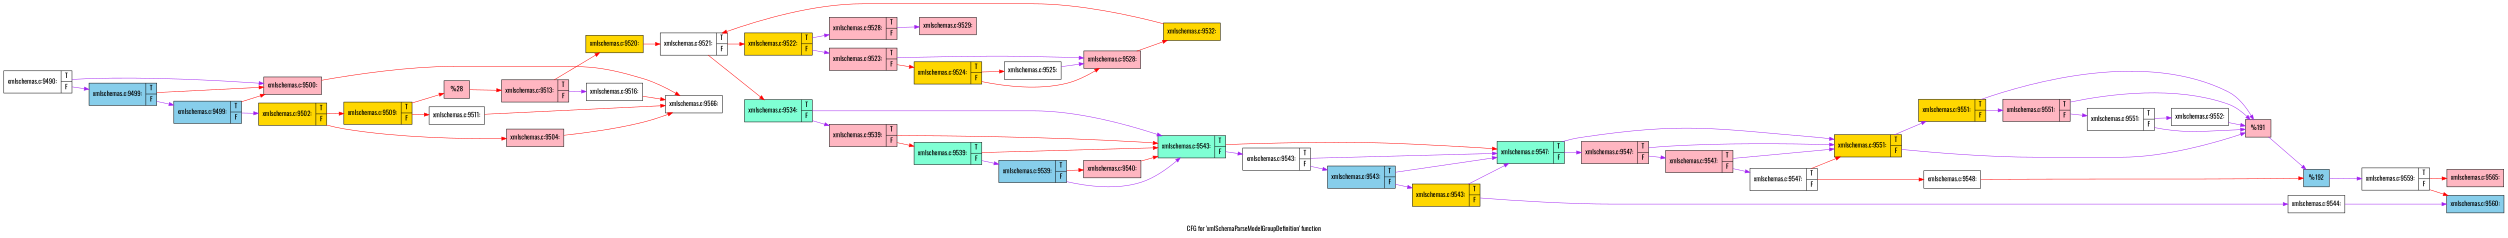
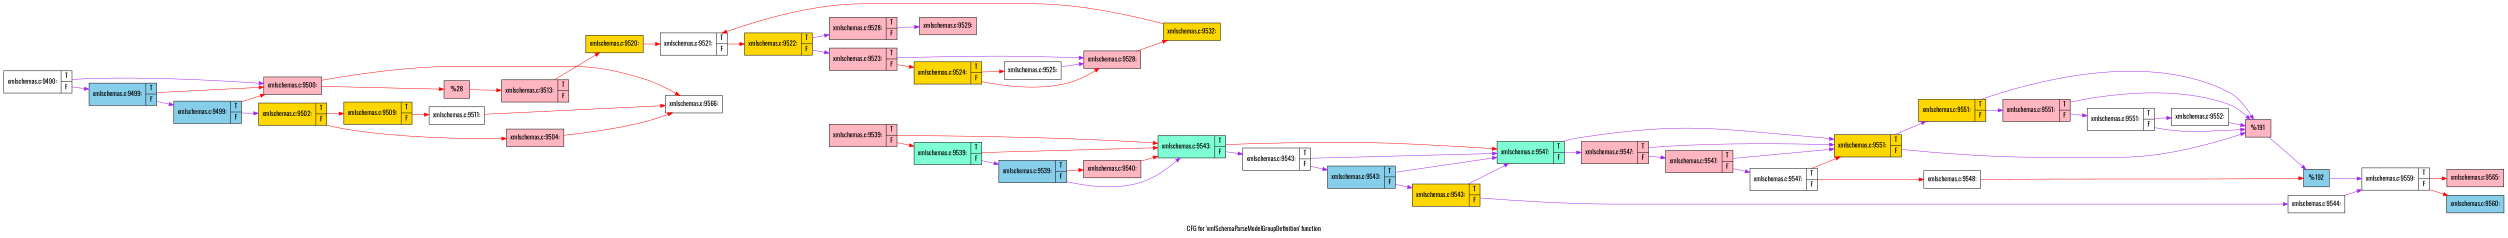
  digraph {
    fontname=Oswald
    label="CFG for 'xmlSchemaParseModelGroupDefinition' function"
    rankdir=LR
    node [fillcolor=lightpink fontname=Oswald shape=record style=filled]
    edge [color=purple fontname=Oswald]
    n1 [fillcolor=white label="{xmlschemas.c:9490:|{<s0>T|<s1>F}}"]
    n2 [label="{xmlschemas.c:9500:}"]
    n3 [fillcolor=skyblue label="{xmlschemas.c:9499:|{<s0>T|<s1>F}}"]
    n4 [fillcolor=white label="{xmlschemas.c:9566:}"]
    n5 [fillcolor=skyblue label="{xmlschemas.c:9499:|{<s0>T|<s1>F}}"]
    n6 [fillcolor=gold label="{xmlschemas.c:9502:|{<s0>T|<s1>F}}"]
    n7 [label="{xmlschemas.c:9504:}"]
    n8 [fillcolor=gold label="{xmlschemas.c:9509:|{<s0>T|<s1>F}}"]
    n9 [fillcolor=white label="{xmlschemas.c:9511:}"]
    n10 [label="{%28}"]
    n11 [label="{xmlschemas.c:9513:|{<s0>T|<s1>F}}"]
-   n12 [fillcolor=white label="{xmlschemas.c:9516:}"]
    n13 [fillcolor=gold label="{xmlschemas.c:9520:}"]
    n14 [fillcolor=white label="{xmlschemas.c:9521:|{<s0>T|<s1>F}}"]
    n15 [fillcolor=gold label="{xmlschemas.c:9522:|{<s0>T|<s1>F}}"]
-   n16 [fillcolor=aquamarine label="{xmlschemas.c:9534:|{<s0>T|<s1>F}}"]
    n17 [label="{xmlschemas.c:9523:|{<s0>T|<s1>F}}"]
    n18 [label="{xmlschemas.c:9528:|{<s0>T|<s1>F}}"]
    n19 [label="{xmlschemas.c:9539:|{<s0>T|<s1>F}}"]
    n20 [fillcolor=aquamarine label="{xmlschemas.c:9543:|{<s0>T|<s1>F}}"]
    n21 [label="{xmlschemas.c:9528:}"]
    n22 [fillcolor=gold label="{xmlschemas.c:9524:|{<s0>T|<s1>F}}"]
    n23 [label="{xmlschemas.c:9529:}"]
    n24 [fillcolor=aquamarine label="{xmlschemas.c:9539:|{<s0>T|<s1>F}}"]
    n25 [fillcolor=white label="{xmlschemas.c:9543:|{<s0>T|<s1>F}}"]
    n26 [fillcolor=aquamarine label="{xmlschemas.c:9547:|{<s0>T|<s1>F}}"]
    n27 [fillcolor=gold label="{xmlschemas.c:9532:}"]
    n28 [fillcolor=white label="{xmlschemas.c:9525:}"]
    n29 [fillcolor=skyblue label="{xmlschemas.c:9539:|{<s0>T|<s1>F}}"]
    n30 [fillcolor=skyblue label="{xmlschemas.c:9543:|{<s0>T|<s1>F}}"]
    n31 [label="{xmlschemas.c:9547:|{<s0>T|<s1>F}}"]
    n32 [fillcolor=gold label="{xmlschemas.c:9551:|{<s0>T|<s1>F}}"]
    n33 [label="{xmlschemas.c:9540:}"]
    n34 [fillcolor=gold label="{xmlschemas.c:9543:|{<s0>T|<s1>F}}"]
    n35 [label="{xmlschemas.c:9547:|{<s0>T|<s1>F}}"]
    n36 [fillcolor=gold label="{xmlschemas.c:9551:|{<s0>T|<s1>F}}"]
    n37 [label="{%191}"]
    n38 [fillcolor=white label="{xmlschemas.c:9544:}"]
    n39 [fillcolor=white label="{xmlschemas.c:9559:|{<s0>T|<s1>F}}"]
    n40 [fillcolor=skyblue label="{xmlschemas.c:9560:}"]
    n41 [label="{xmlschemas.c:9565:}"]
    n42 [fillcolor=white label="{xmlschemas.c:9547:|{<s0>T|<s1>F}}"]
    n43 [label="{xmlschemas.c:9551:|{<s0>T|<s1>F}}"]
    n44 [fillcolor=skyblue label="{%192}"]
    n45 [fillcolor=white label="{xmlschemas.c:9548:}"]
    n46 [fillcolor=white label="{xmlschemas.c:9551:|{<s0>T|<s1>F}}"]
    n47 [fillcolor=white label="{xmlschemas.c:9552:}"]
    n1 -> n2
    n1 -> n3
    n2 -> n4 [color=red]
    n3 -> n2 [color=red]
    n3 -> n5
    n5 -> n2 [color=red]
    n5 -> n6
    n6 -> n7 [color=red]
    n6 -> n8 [color=red]
    n7 -> n4 [color=red]
    n8 -> n9 [color=red]
-   n8 -> n10 [color=red]
+   n2 -> n10 [color=red]
    n9 -> n4 [color=red]
    n10 -> n11 [color=red]
-   n11 -> n12
    n11 -> n13 [color=red]
-   n12 -> n4 [color=red]
    n13 -> n14 [color=red]
    n14 -> n15 [color=red]
-   n14 -> n16 [color=red]
    n15 -> n17
    n15 -> n18
-   n16 -> n19
-   n16 -> n20
    n17 -> n21
    n17 -> n22 [color=red]
    n18 -> n23
    n19 -> n20 [color=red]
    n19 -> n24 [color=red]
    n20 -> n25
    n20 -> n26 [color=red]
    n21 -> n27 [color=red]
    n22 -> n21 [color=red]
    n22 -> n28 [color=red]
    n24 -> n20 [color=red]
    n24 -> n29
    n25 -> n26
    n25 -> n30
    n26 -> n31
    n26 -> n32
    n27 -> n14 [color=red]
    n28 -> n21
    n29 -> n20
    n29 -> n33 [color=red]
    n30 -> n26
    n30 -> n34
    n31 -> n32
    n31 -> n35
    n32 -> n36
    n32 -> n37
    n33 -> n20 [color=red]
    n34 -> n26
    n34 -> n38
    n35 -> n32
    n35 -> n42
    n36 -> n37
    n36 -> n43
    n37 -> n44
-   n38 -> n40
+   n38 -> n39
    n39 -> n40 [color=red]
    n39 -> n41 [color=red]
    n42 -> n32 [color=red]
    n42 -> n45 [color=red]
    n43 -> n37
    n43 -> n46
    n44 -> n39
    n45 -> n44 [color=red]
    n46 -> n37
    n46 -> n47
    n47 -> n37
  }
